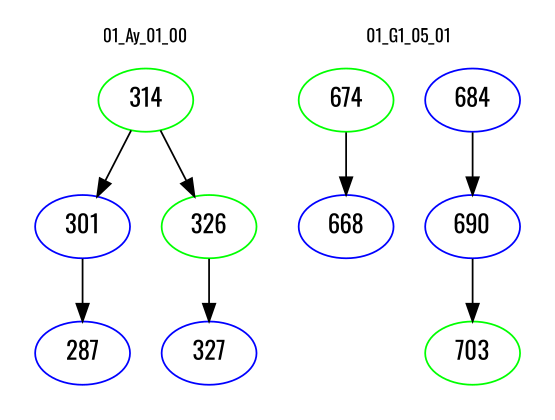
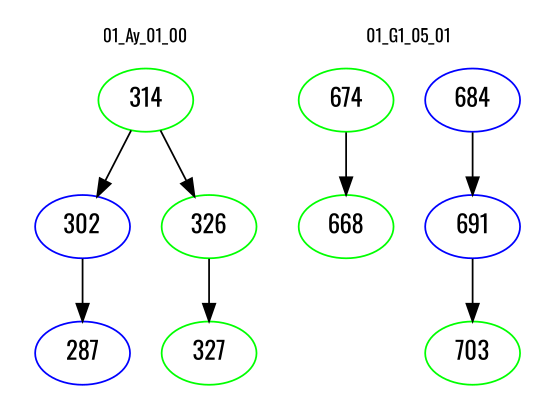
  digraph {
    fontname=Oswald
    node [color=green fontname=Oswald]
    edge [color=black fontname=Oswald]
    n1 [label=314]
-   n2 [color=blue label=301]
+   n2 [color=blue label=302]
    n3 [label=326]
    n4 [color=blue label=287]
-   n5 [color=blue label=327]
+   n5 [label=327]
    n6 [color=blue label=684]
    n7 [label=674]
-   n8 [color=blue label=690]
-   n9 [color=blue label=668]
+   n8 [color=blue label=691]
+   n9 [label=668]
    n10 [label=703]
    subgraph cluster_1 {
      color=white
      fontsize=10
      label="01_Ay_01_00"
      n1
      n2
      n3
      n4
      n5
    }
    subgraph cluster_2 {
      color=white
      fontsize=10
      label="01_G1_05_01"
      n6
      n7
      n8
      n9
      n10
    }
    n1 -> n2
    n1 -> n3
    n2 -> n4
    n3 -> n5
    n6 -> n8
    n7 -> n9
    n8 -> n10
  }
